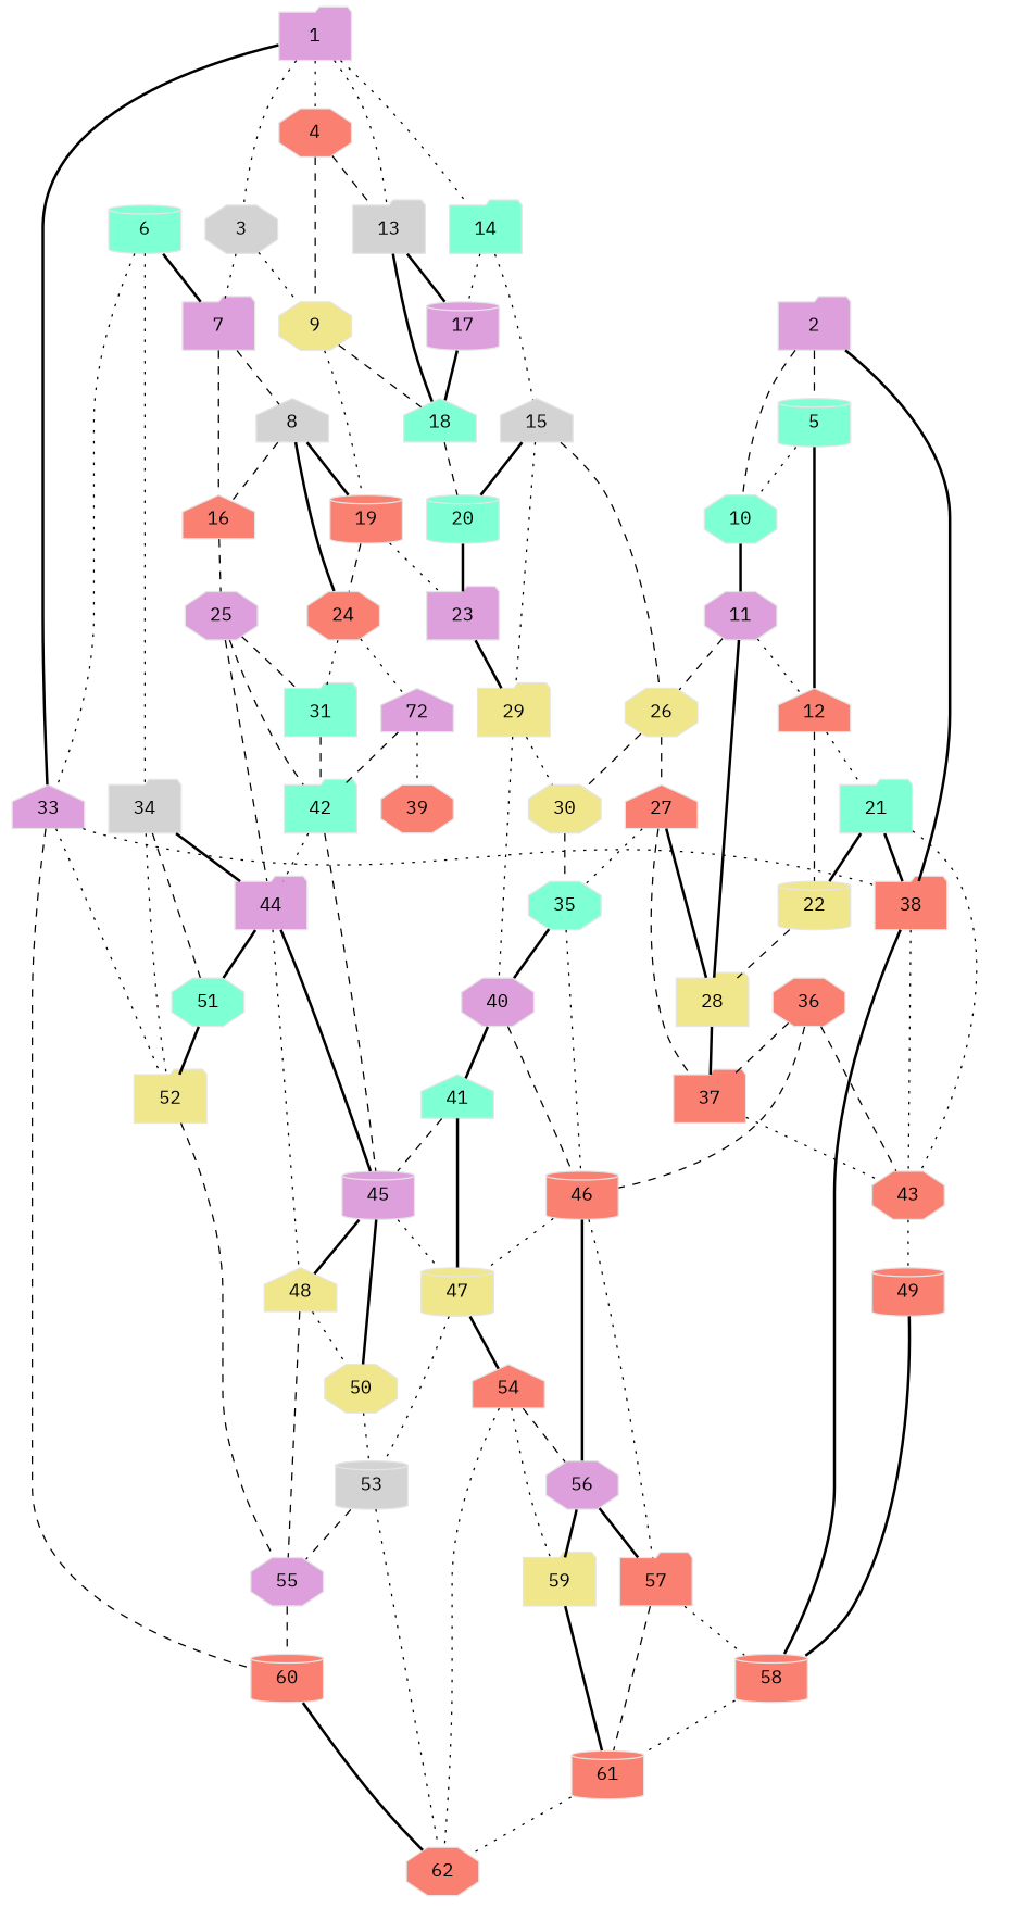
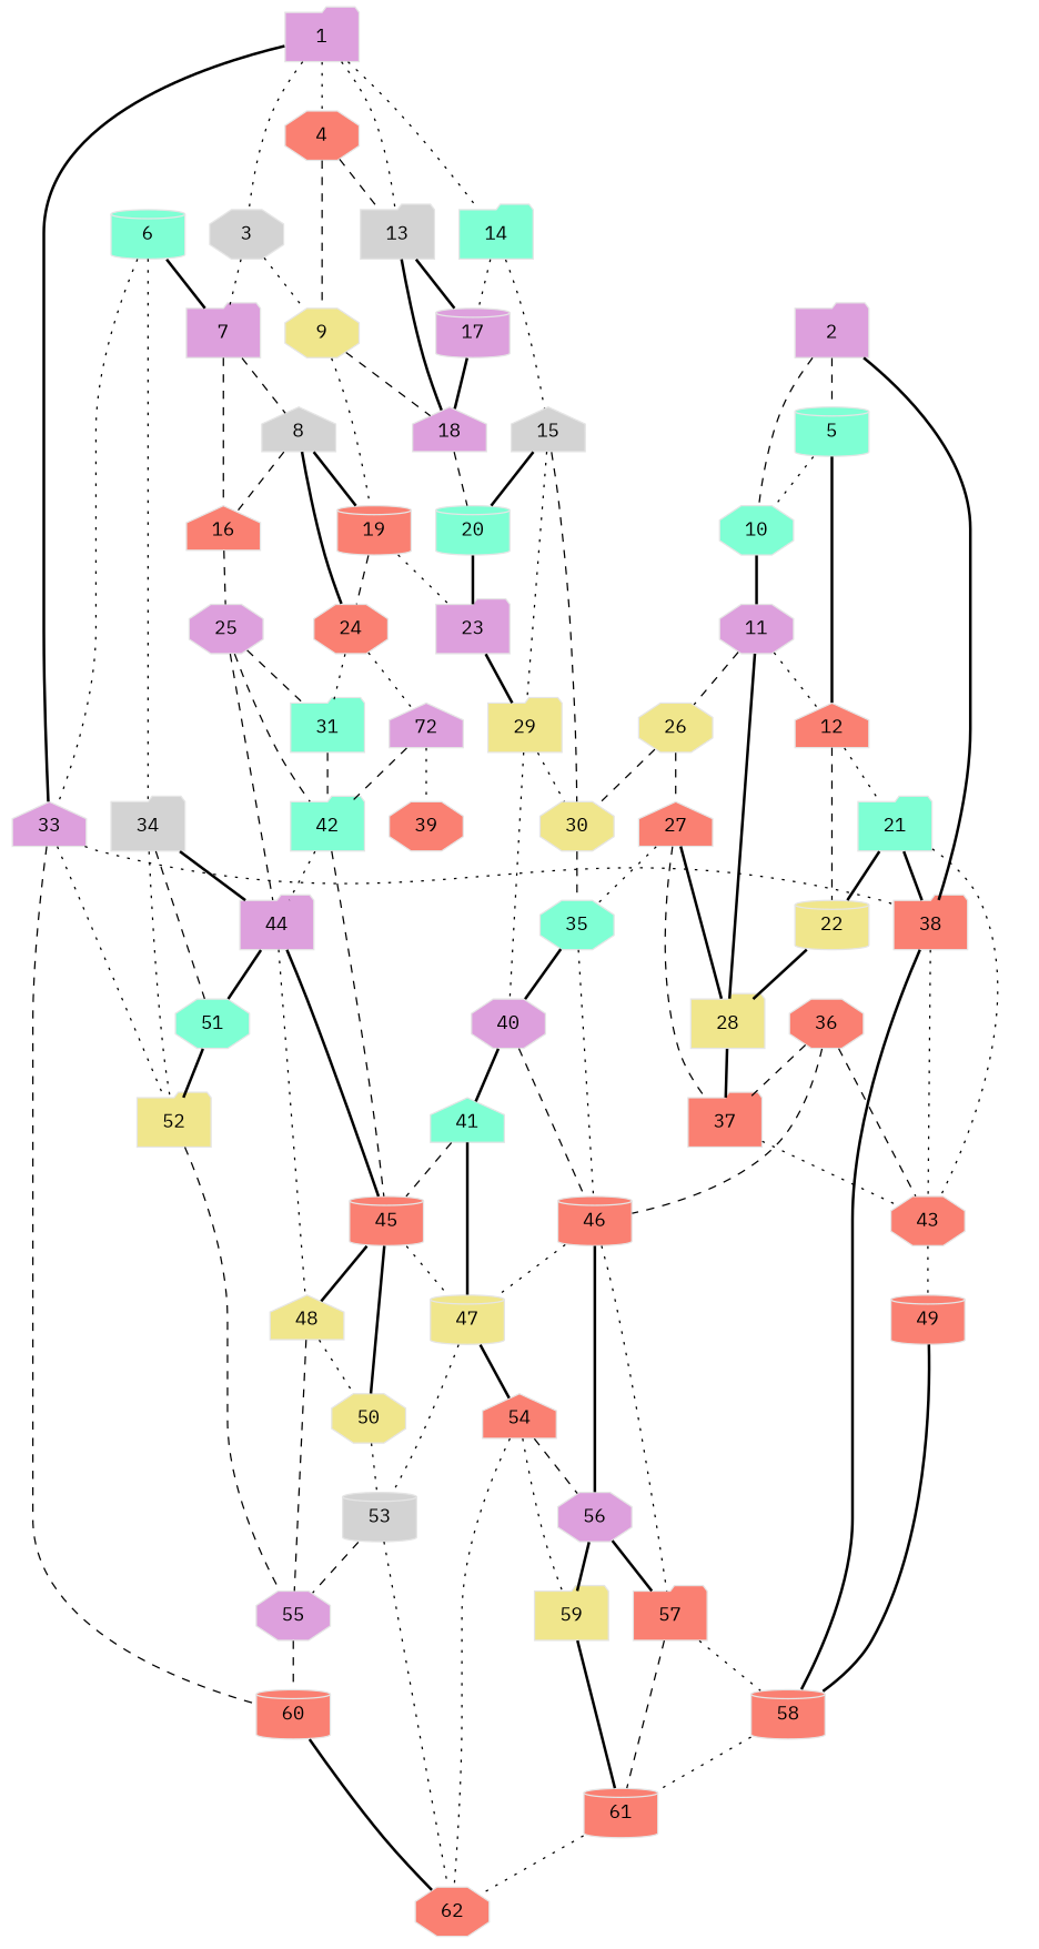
  graph {
    fontname="IBM Plex Mono"
    node [color=gray90 fillcolor=salmon fontname="IBM Plex Mono" shape=octagon style=filled]
    edge [fontname="IBM Plex Mono" style=dotted weight=1.0]
    1 [fillcolor=plum shape=folder]
    3 [fillcolor=lightgrey]
    4
    13 [fillcolor=lightgrey shape=folder]
    14 [fillcolor=aquamarine shape=folder]
    33 [fillcolor=plum shape=house]
    7 [fillcolor=plum shape=folder]
    9 [fillcolor=khaki]
-   18 [fillcolor=aquamarine shape=house]
+   18 [fillcolor=plum shape=house]
    17 [fillcolor=plum shape=cylinder]
    15 [fillcolor=lightgrey shape=house]
    38 [shape=folder]
    52 [fillcolor=khaki shape=folder]
    60 [shape=cylinder]
    2 [fillcolor=plum shape=folder]
    5 [fillcolor=aquamarine shape=cylinder]
    10 [fillcolor=aquamarine]
    12 [shape=house]
    11 [fillcolor=plum]
    43
    58 [shape=cylinder]
    8 [fillcolor=lightgrey shape=house]
    16 [shape=house]
    19 [shape=cylinder]
    21 [fillcolor=aquamarine shape=folder]
    22 [fillcolor=khaki shape=cylinder]
    6 [fillcolor=aquamarine shape=cylinder]
    34 [fillcolor=lightgrey shape=folder]
    44 [fillcolor=plum shape=folder]
    51 [fillcolor=aquamarine]
    24
    25 [fillcolor=plum]
    23 [fillcolor=plum shape=folder]
    31 [fillcolor=aquamarine shape=folder]
    n35 [fillcolor=plum label=72 shape=house]
    20 [fillcolor=aquamarine shape=cylinder]
    26 [fillcolor=khaki]
    28 [fillcolor=khaki shape=folder]
    27 [shape=house]
    30 [fillcolor=khaki]
    37 [shape=folder]
    29 [fillcolor=khaki shape=folder]
    40 [fillcolor=plum]
    42 [fillcolor=aquamarine shape=folder]
    49 [shape=cylinder]
    39
-   45 [fillcolor=plum shape=cylinder]
+   45 [shape=cylinder]
    48 [fillcolor=khaki shape=house]
    35 [fillcolor=aquamarine]
    46 [shape=cylinder]
    41 [fillcolor=aquamarine shape=house]
    55 [fillcolor=plum]
    62
    47 [fillcolor=khaki shape=cylinder]
    56 [fillcolor=plum]
    57 [shape=folder]
    36
    61 [shape=cylinder]
    50 [fillcolor=khaki]
    53 [fillcolor=lightgrey shape=cylinder]
    54 [shape=house]
    59 [fillcolor=khaki shape=folder]
    1 -- 3
    1 -- 4
    1 -- 13
    1 -- 14
    1 -- 33 [style=bold]
    3 -- 7
    3 -- 9
    4 -- 13 [style=dashed]
    4 -- 9 [style=dashed]
    13 -- 18 [style=bold]
    13 -- 17 [style=bold]
    14 -- 17
    14 -- 15
    33 -- 38 [weight=2.0]
    33 -- 52
    33 -- 60 [style=dashed]
    7 -- 8 [style=dashed]
    7 -- 16 [style=dashed]
    9 -- 18 [style=dashed]
    9 -- 19
    18 -- 20 [style=dashed]
    17 -- 18 [style=bold]
    15 -- 20 [style=bold]
-   15 -- 26 [style=dashed]
+   15 -- 30 [style=dashed]
    15 -- 29
    38 -- 43
    38 -- 58 [style=bold]
    52 -- 55 [style=dashed]
    60 -- 62 [style=bold]
    2 -- 38 [style=bold]
    2 -- 5 [style=dashed]
    2 -- 10 [style=dashed]
    5 -- 10
    5 -- 12 [style=bold]
    10 -- 11 [style=bold]
    12 -- 21
    12 -- 22 [style=dashed]
    11 -- 12
    11 -- 26 [style=dashed]
    11 -- 28 [style=bold]
    43 -- 49 [weight=2.0]
    58 -- 61
    8 -- 16 [style=dashed]
    8 -- 19 [style=bold]
    8 -- 24 [style=bold]
    16 -- 25 [style=dashed]
    19 -- 24 [style=dashed]
    19 -- 23
    21 -- 38 [style=bold]
    21 -- 43
    21 -- 22 [style=bold]
-   22 -- 28 [style=dashed]
+   22 -- 28 [style=bold]
    6 -- 33
    6 -- 7 [style=bold]
    6 -- 34
    34 -- 52
    34 -- 44 [style=bold]
    34 -- 51 [style=dashed]
    44 -- 51 [style=bold]
    44 -- 45 [style=bold]
    44 -- 48
    51 -- 52 [style=bold]
    24 -- 31
    24 -- n35
    25 -- 44 [style=dashed]
    25 -- 31 [style=dashed]
    25 -- 42 [style=dashed]
    23 -- 29 [style=bold]
    31 -- 42 [style=dashed weight=2.0]
    n35 -- 42 [style=dashed]
    n35 -- 39 [weight=2.0]
    20 -- 23 [style=bold]
    26 -- 27 [style=dashed]
    26 -- 30 [style=dashed]
    28 -- 37 [style=bold]
    27 -- 28 [style=bold]
    27 -- 37 [style=dashed]
    27 -- 35
    30 -- 35 [style=dashed]
    37 -- 43
    29 -- 30
    29 -- 40
    40 -- 46 [style=dashed]
    40 -- 41 [style=bold]
    42 -- 44
    42 -- 45 [style=dashed]
    49 -- 58 [style=bold]
    45 -- 48 [style=bold]
    45 -- 47
    45 -- 50 [style=bold]
    48 -- 55 [style=dashed]
    48 -- 50
    35 -- 40 [style=bold]
    35 -- 46
    46 -- 47
    46 -- 56 [style=bold]
    46 -- 57
    41 -- 45 [style=dashed]
    41 -- 47 [style=bold]
    55 -- 60 [style=dashed]
    47 -- 53
    47 -- 54 [style=bold]
    56 -- 57 [style=bold]
    56 -- 59 [style=bold]
    57 -- 58
    57 -- 61 [style=dashed]
    36 -- 43 [style=dashed]
    36 -- 37 [style=dashed]
    36 -- 46 [style=dashed]
    61 -- 62
    50 -- 53
    53 -- 55 [style=dashed]
    53 -- 62
    54 -- 62
    54 -- 56 [style=dashed]
    54 -- 59
    59 -- 61 [style=bold]
  }
